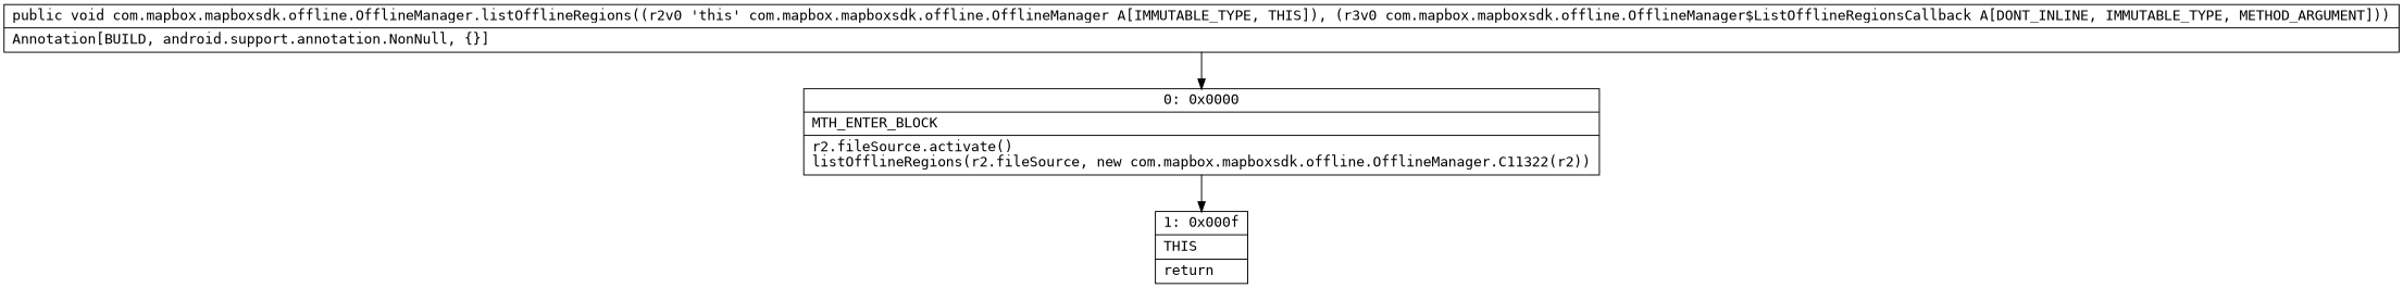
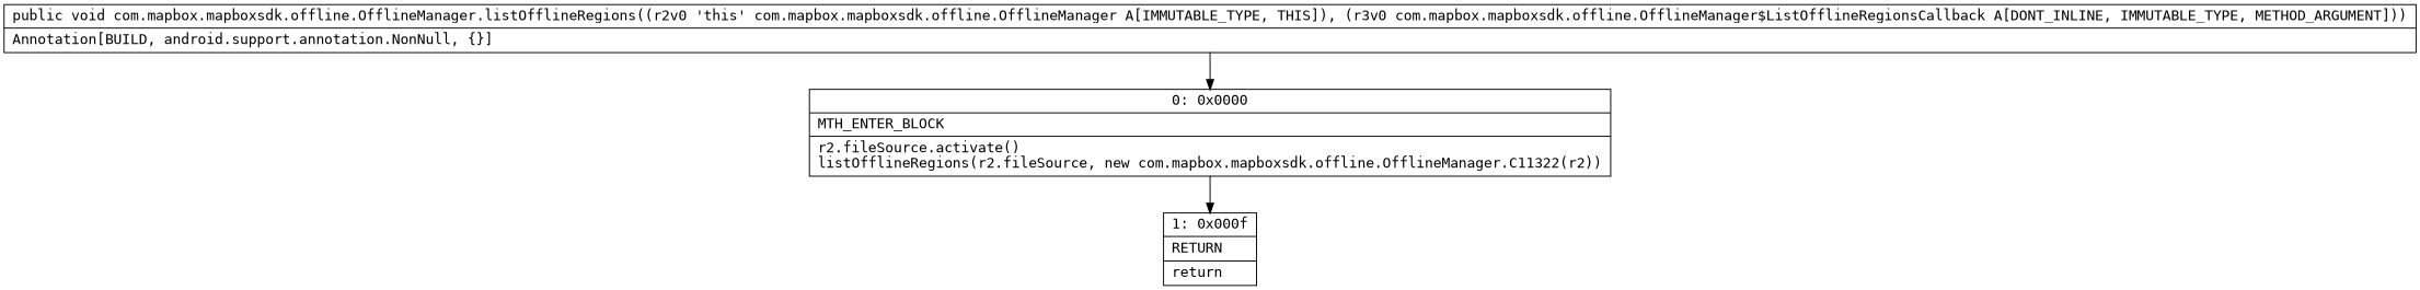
  digraph {
    fontname="DejaVu Sans Mono"
    node [shape=record fontname="DejaVu Sans Mono"]
    edge [fontname="DejaVu Sans Mono"]
    n1 [label="{0\:\ 0x0000|MTH_ENTER_BLOCK\l|r2.fileSource.activate()\llistOfflineRegions(r2.fileSource, new com.mapbox.mapboxsdk.offline.OfflineManager.C11322(r2))\l}"]
-   n2 [label="{1\:\ 0x000f|THIS\l|return\l}"]
+   n2 [label="{1\:\ 0x000f|RETURN\l|return\l}"]
    n3 [label="{public void com.mapbox.mapboxsdk.offline.OfflineManager.listOfflineRegions((r2v0 'this' com.mapbox.mapboxsdk.offline.OfflineManager A[IMMUTABLE_TYPE, THIS]), (r3v0 com.mapbox.mapboxsdk.offline.OfflineManager$ListOfflineRegionsCallback A[DONT_INLINE, IMMUTABLE_TYPE, METHOD_ARGUMENT]))  | Annotation[BUILD, android.support.annotation.NonNull, \{\}]\l}"]
    n1 -> n2
    n3 -> n1
  }
